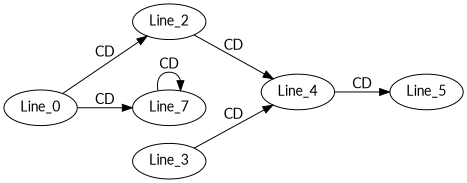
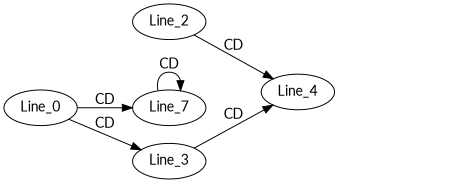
  digraph {
    fontname=Lato
    rankdir=LR
    node [fontname=Lato]
    edge [fontname=Lato]
    Line_0
    Line_2
    Line_7
    Line_4
    Line_3
-   Line_5
-   Line_0 -> Line_2 [label=CD]
+   Line_0 -> Line_3 [label=CD]
    Line_0 -> Line_7 [label=CD]
    Line_2 -> Line_4 [label=CD]
    Line_7 -> Line_7 [label=CD]
-   Line_4 -> Line_5 [label=CD]
    Line_3 -> Line_4 [label=CD]
  }
